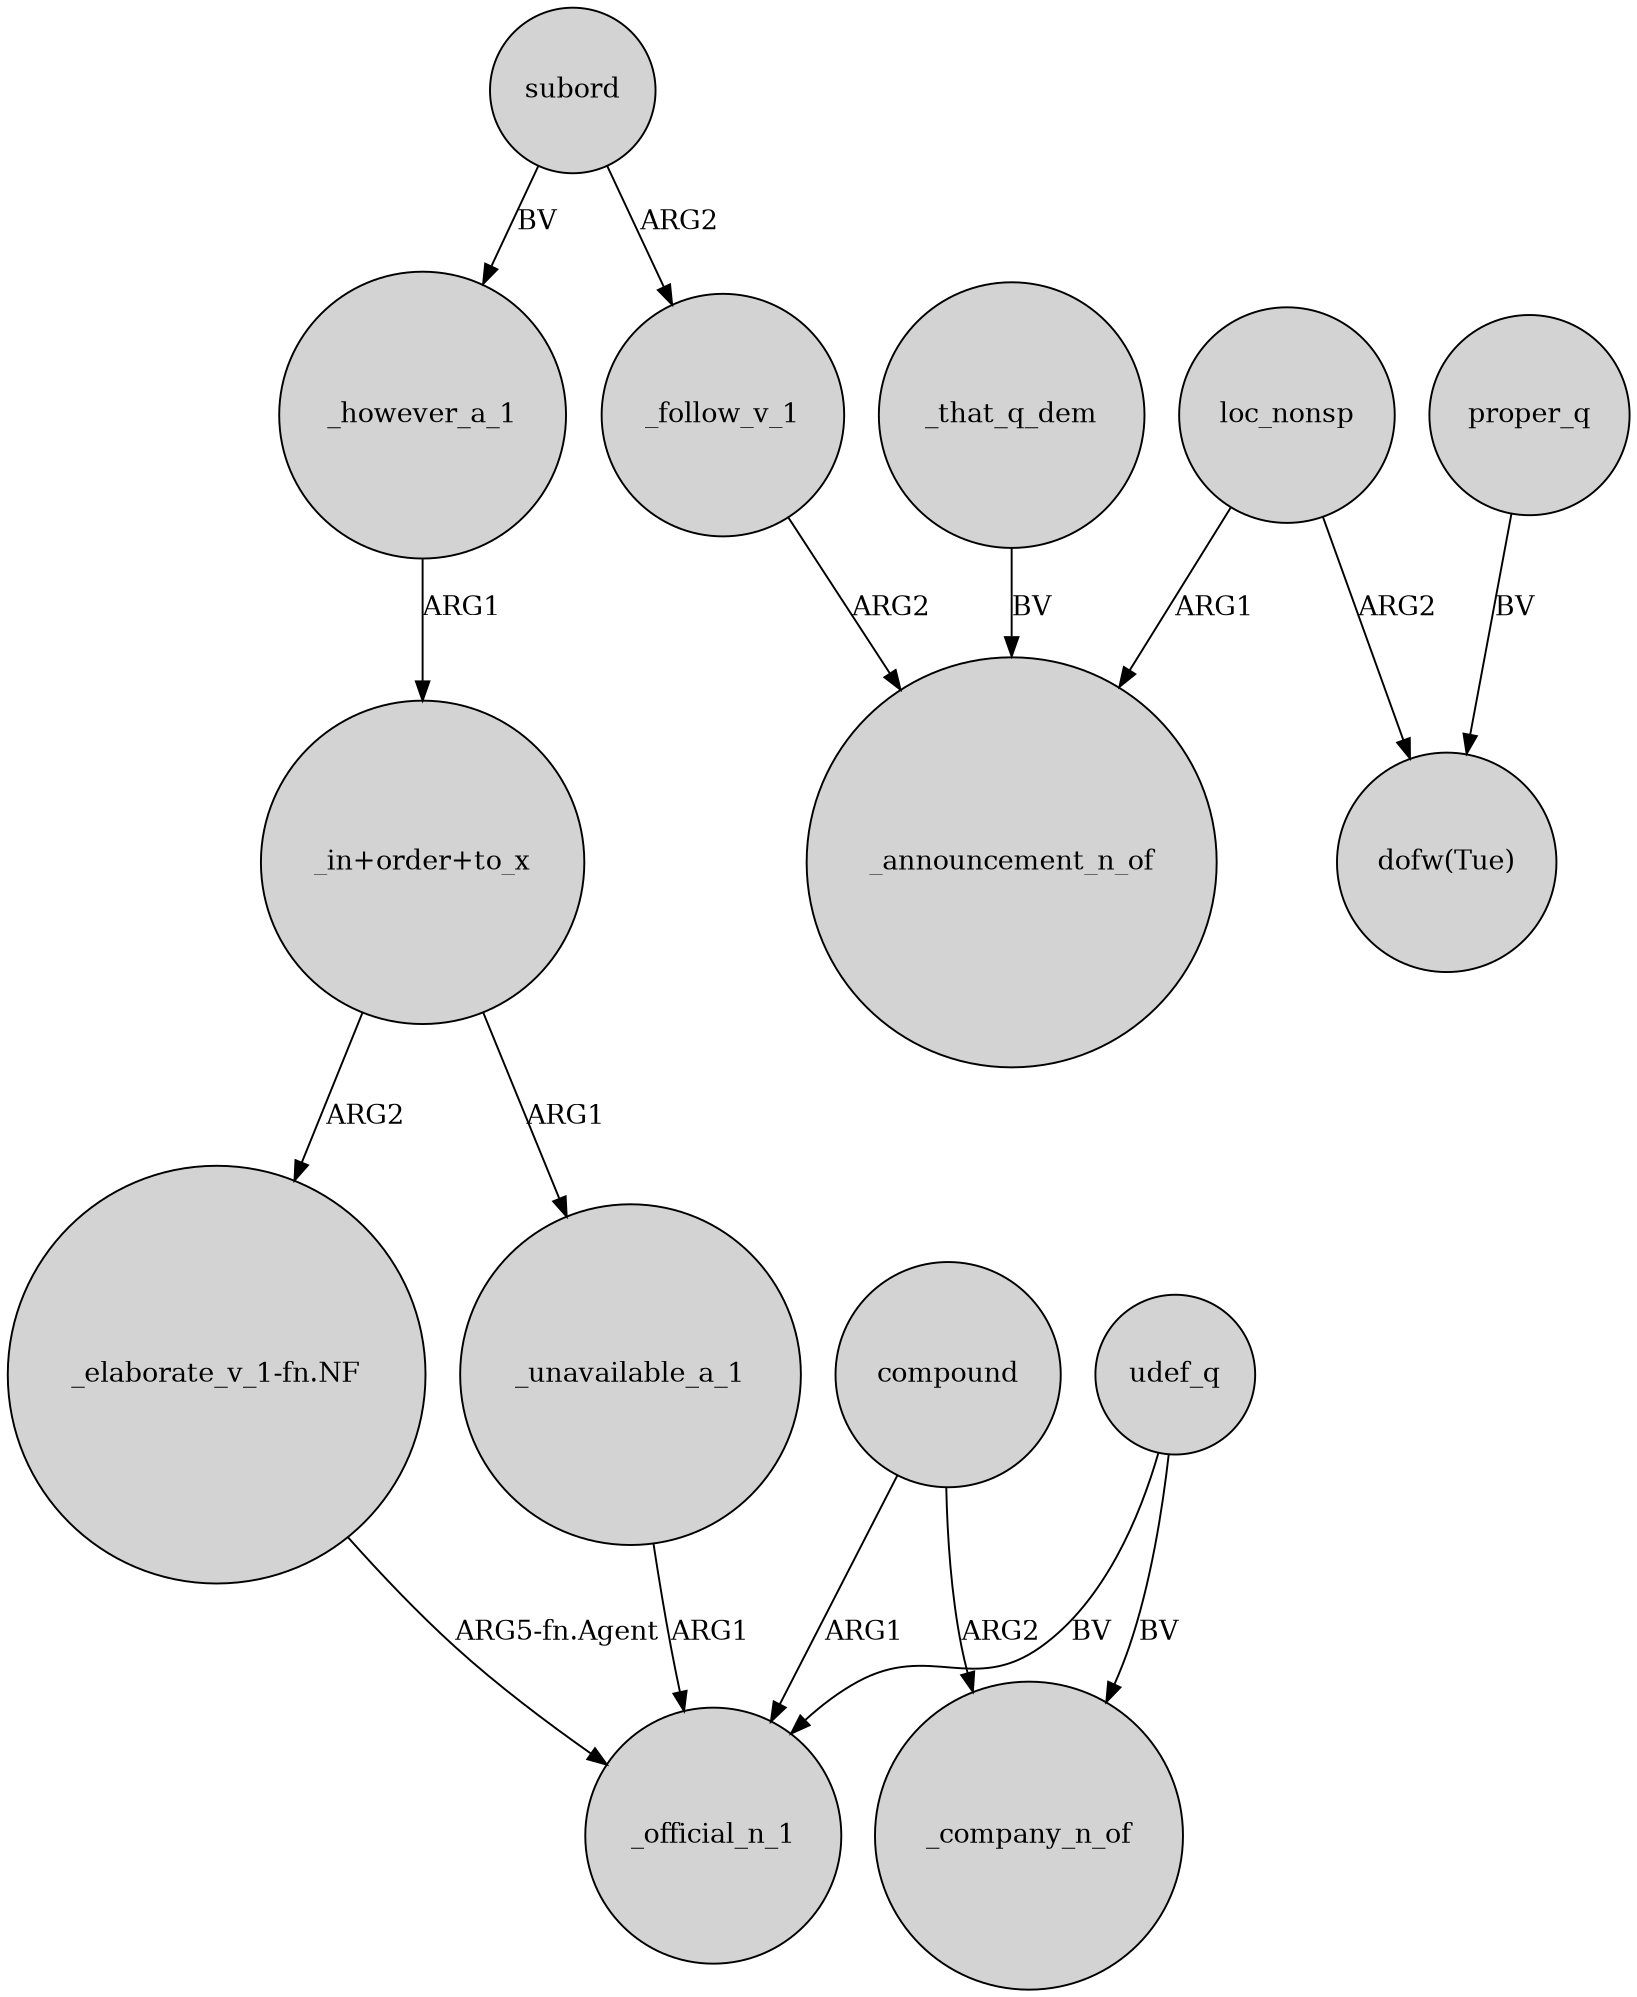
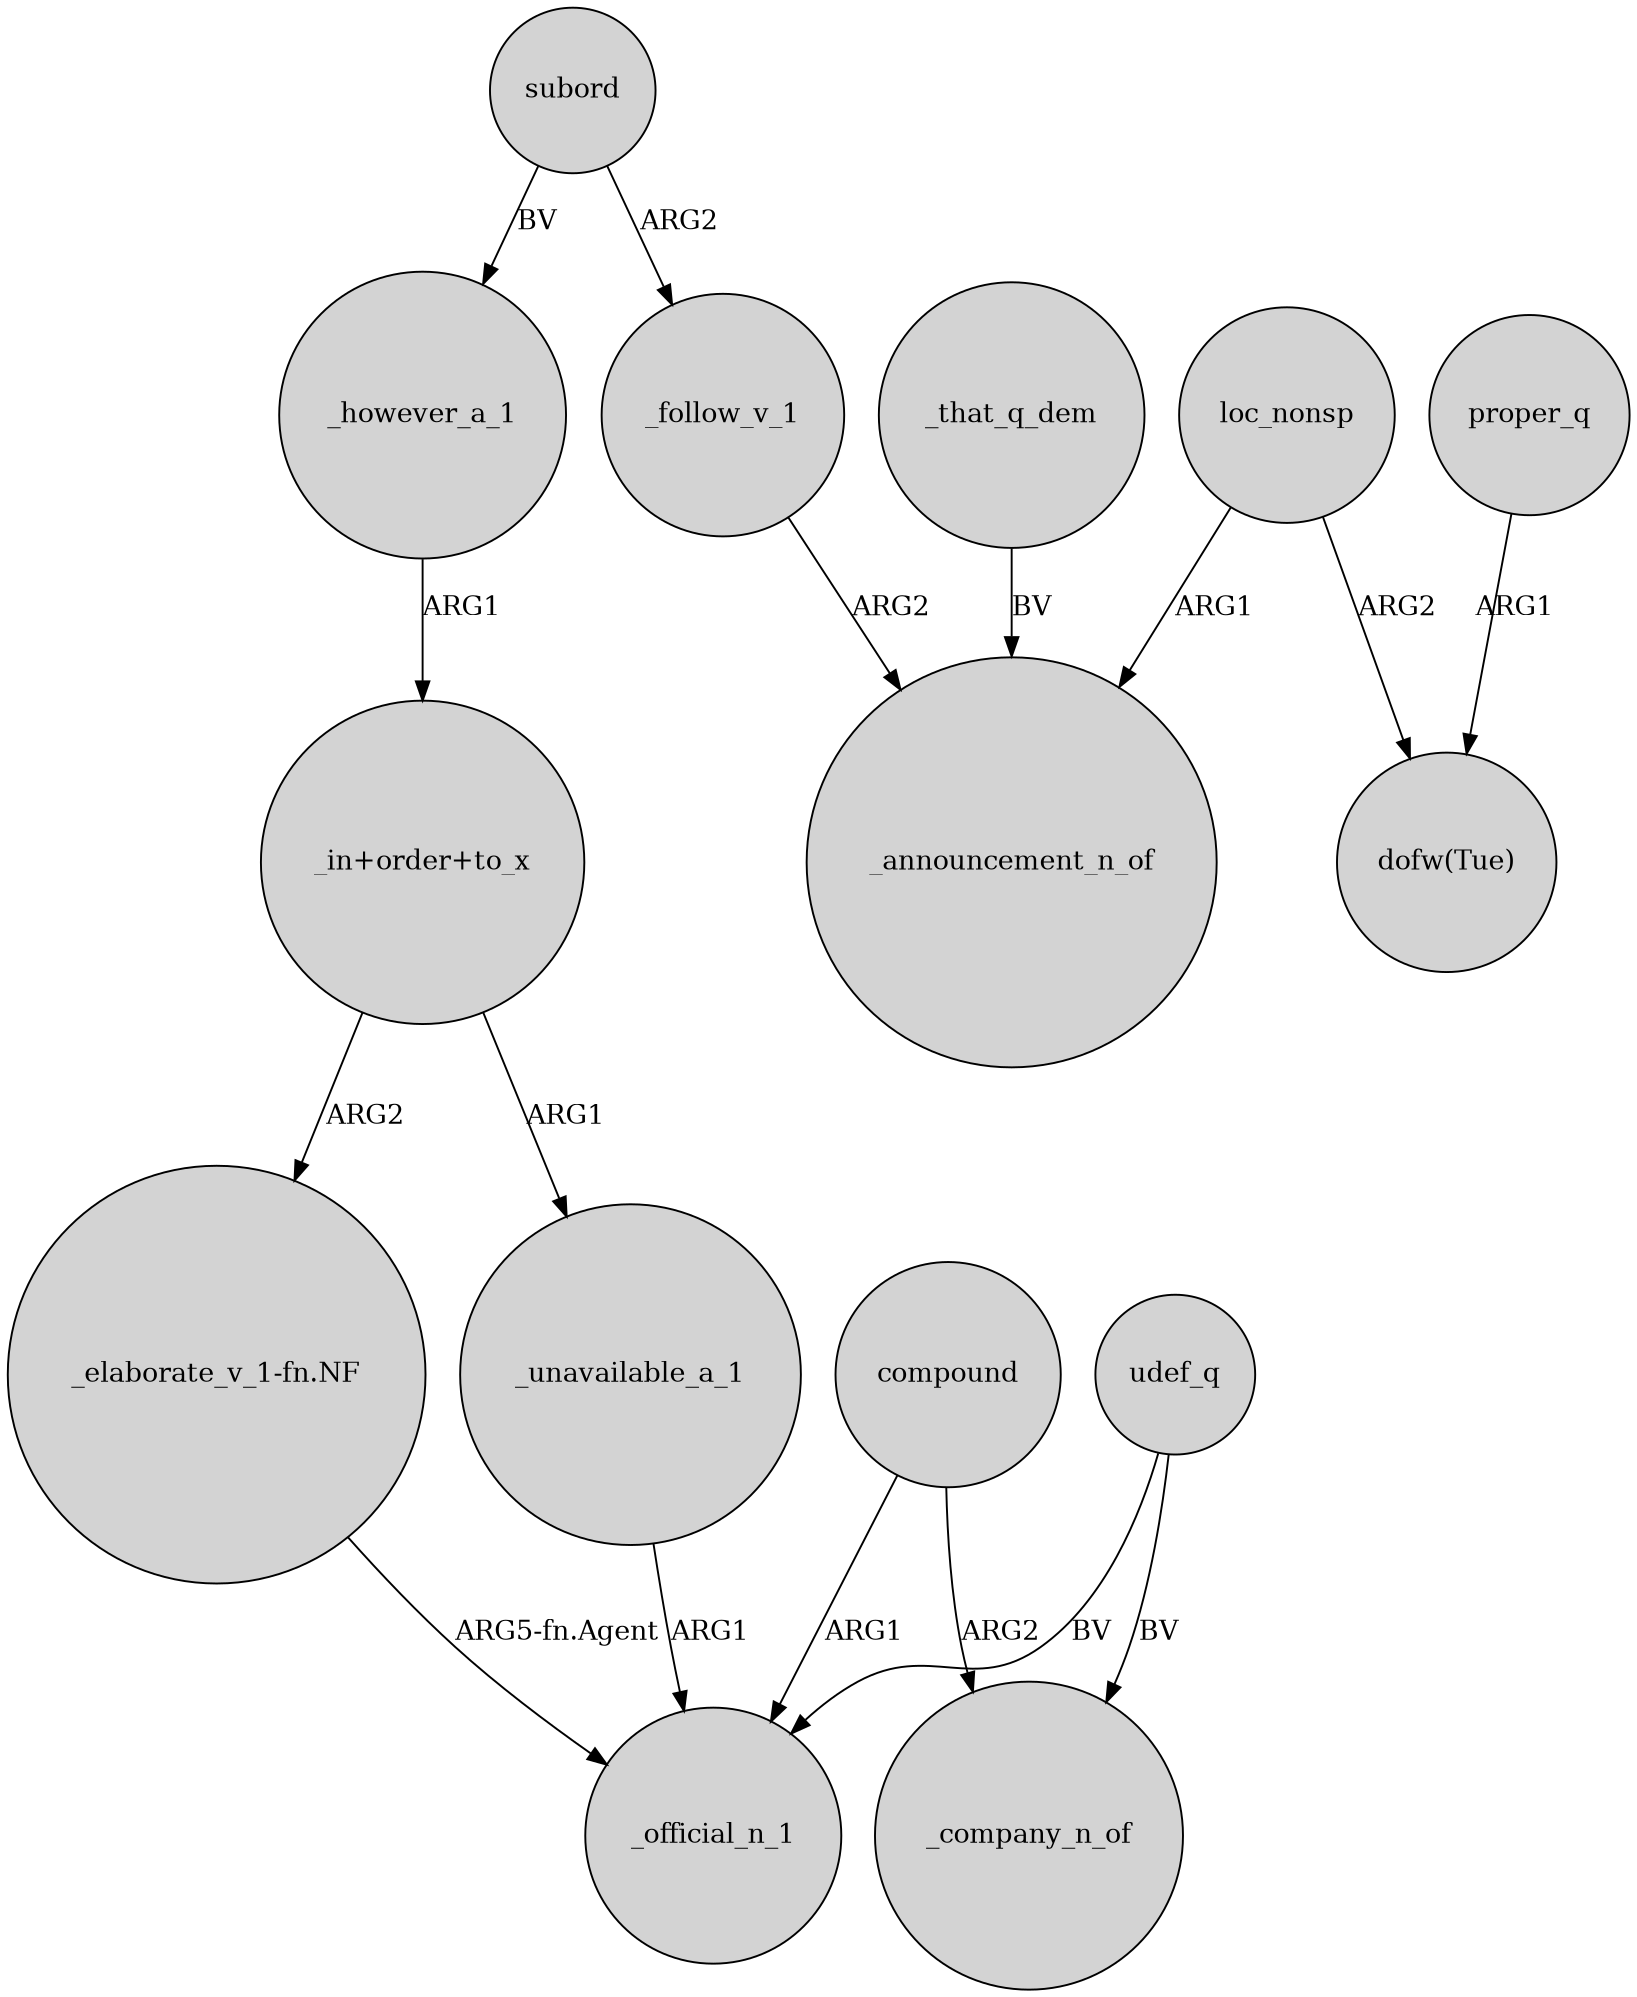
  digraph {
    node [shape=circle style=filled]
    "_elaborate_v_1-fn.NF"
    _official_n_1
    _however_a_1
    "_in+order+to_x"
    _unavailable_a_1
    compound
    _company_n_of
    subord
    _follow_v_1
    _announcement_n_of
    _that_q_dem
    proper_q
    "dofw(Tue)"
    udef_q
    loc_nonsp
    "_elaborate_v_1-fn.NF" -> _official_n_1 [label="ARG5-fn.Agent"]
    _however_a_1 -> "_in+order+to_x" [label=ARG1]
    "_in+order+to_x" -> "_elaborate_v_1-fn.NF" [label=ARG2]
    "_in+order+to_x" -> _unavailable_a_1 [label=ARG1]
    _unavailable_a_1 -> _official_n_1 [label=ARG1]
    compound -> _official_n_1 [label=ARG1]
    compound -> _company_n_of [label=ARG2]
    subord -> _however_a_1 [label=BV]
    subord -> _follow_v_1 [label=ARG2]
    _follow_v_1 -> _announcement_n_of [label=ARG2]
    _that_q_dem -> _announcement_n_of [label=BV]
-   proper_q -> "dofw(Tue)" [label=BV]
+   proper_q -> "dofw(Tue)" [label=ARG1]
    udef_q -> _official_n_1 [label=BV]
    udef_q -> _company_n_of [label=BV]
    loc_nonsp -> _announcement_n_of [label=ARG1]
    loc_nonsp -> "dofw(Tue)" [label=ARG2]
  }
